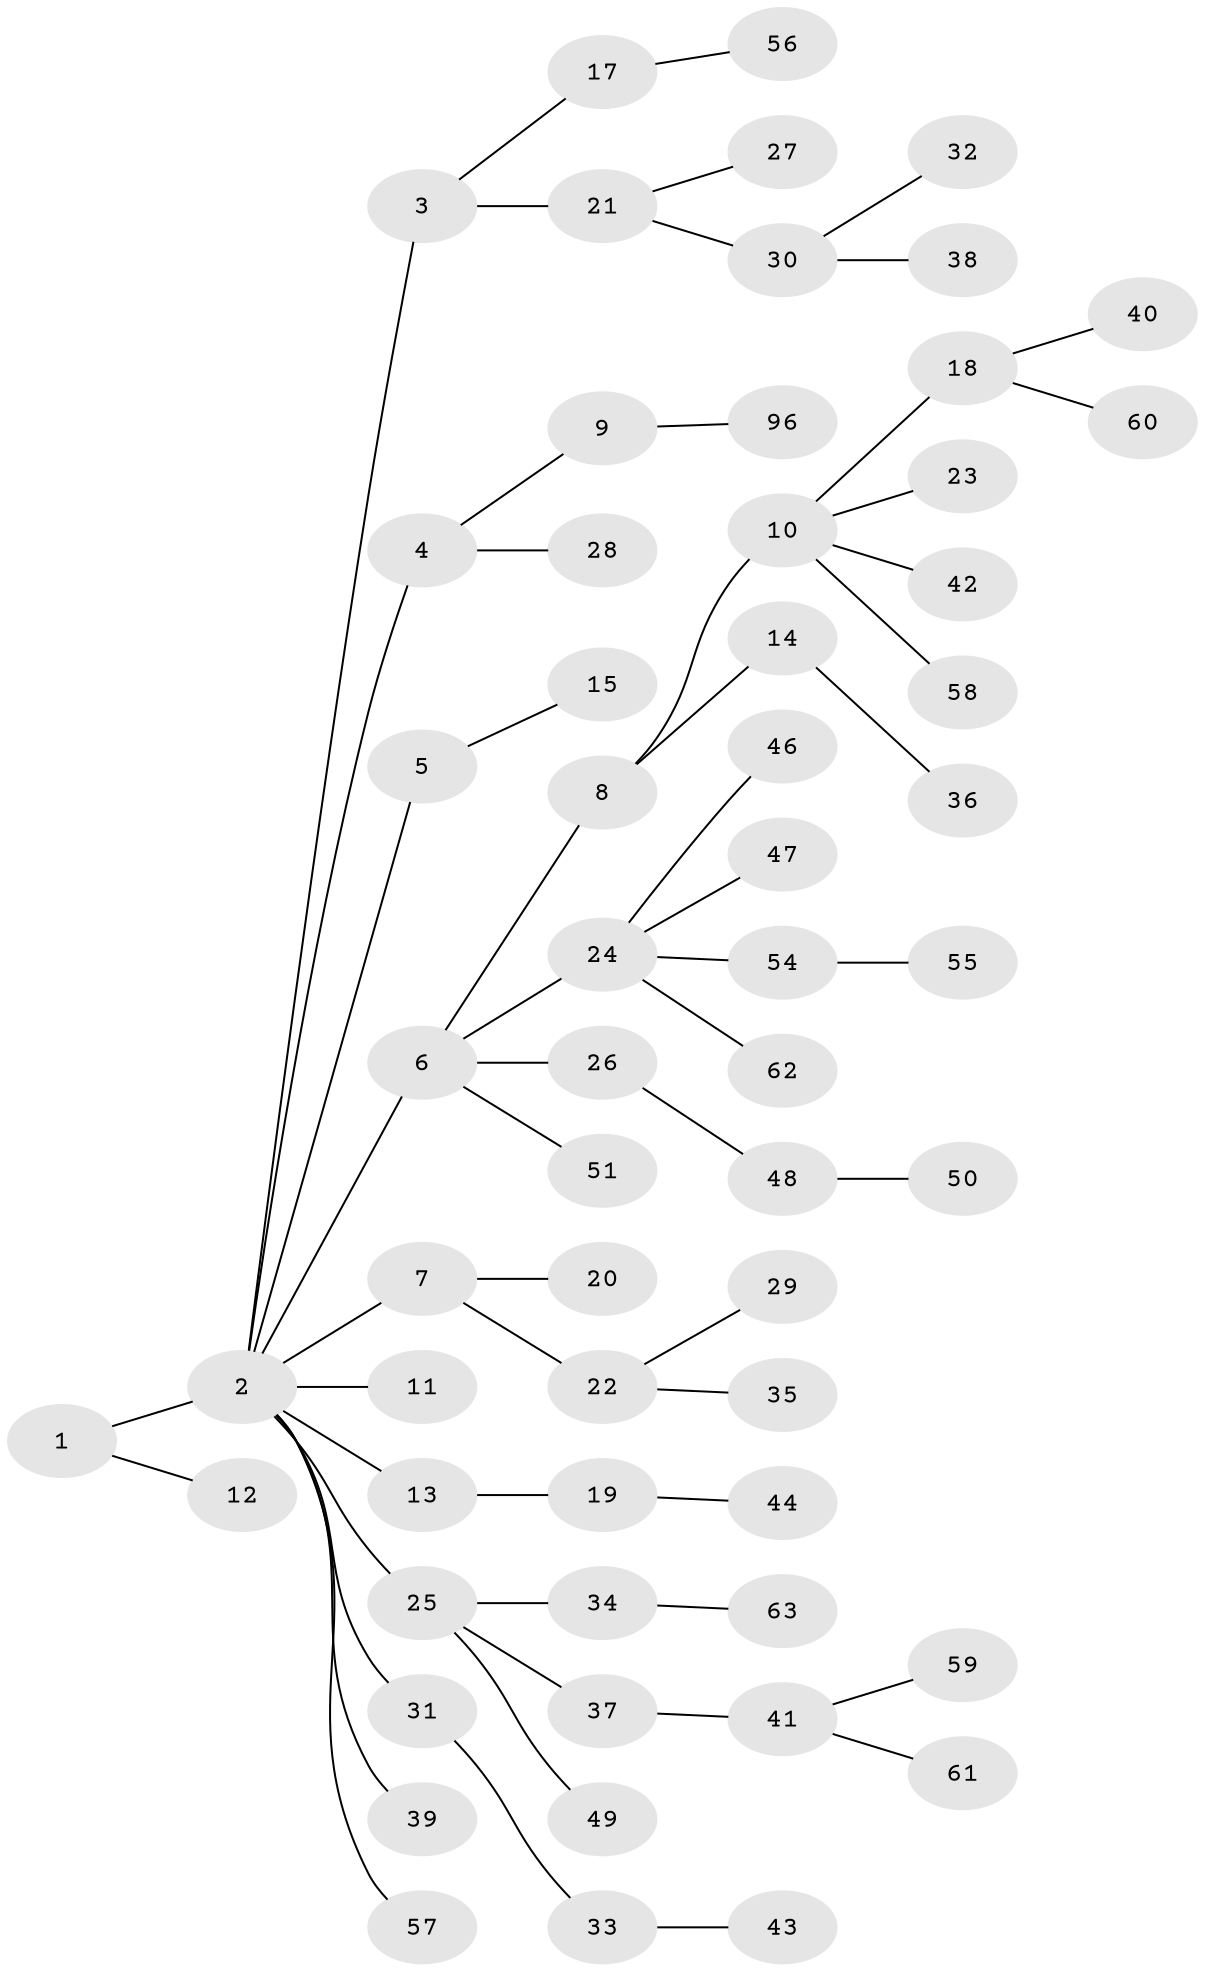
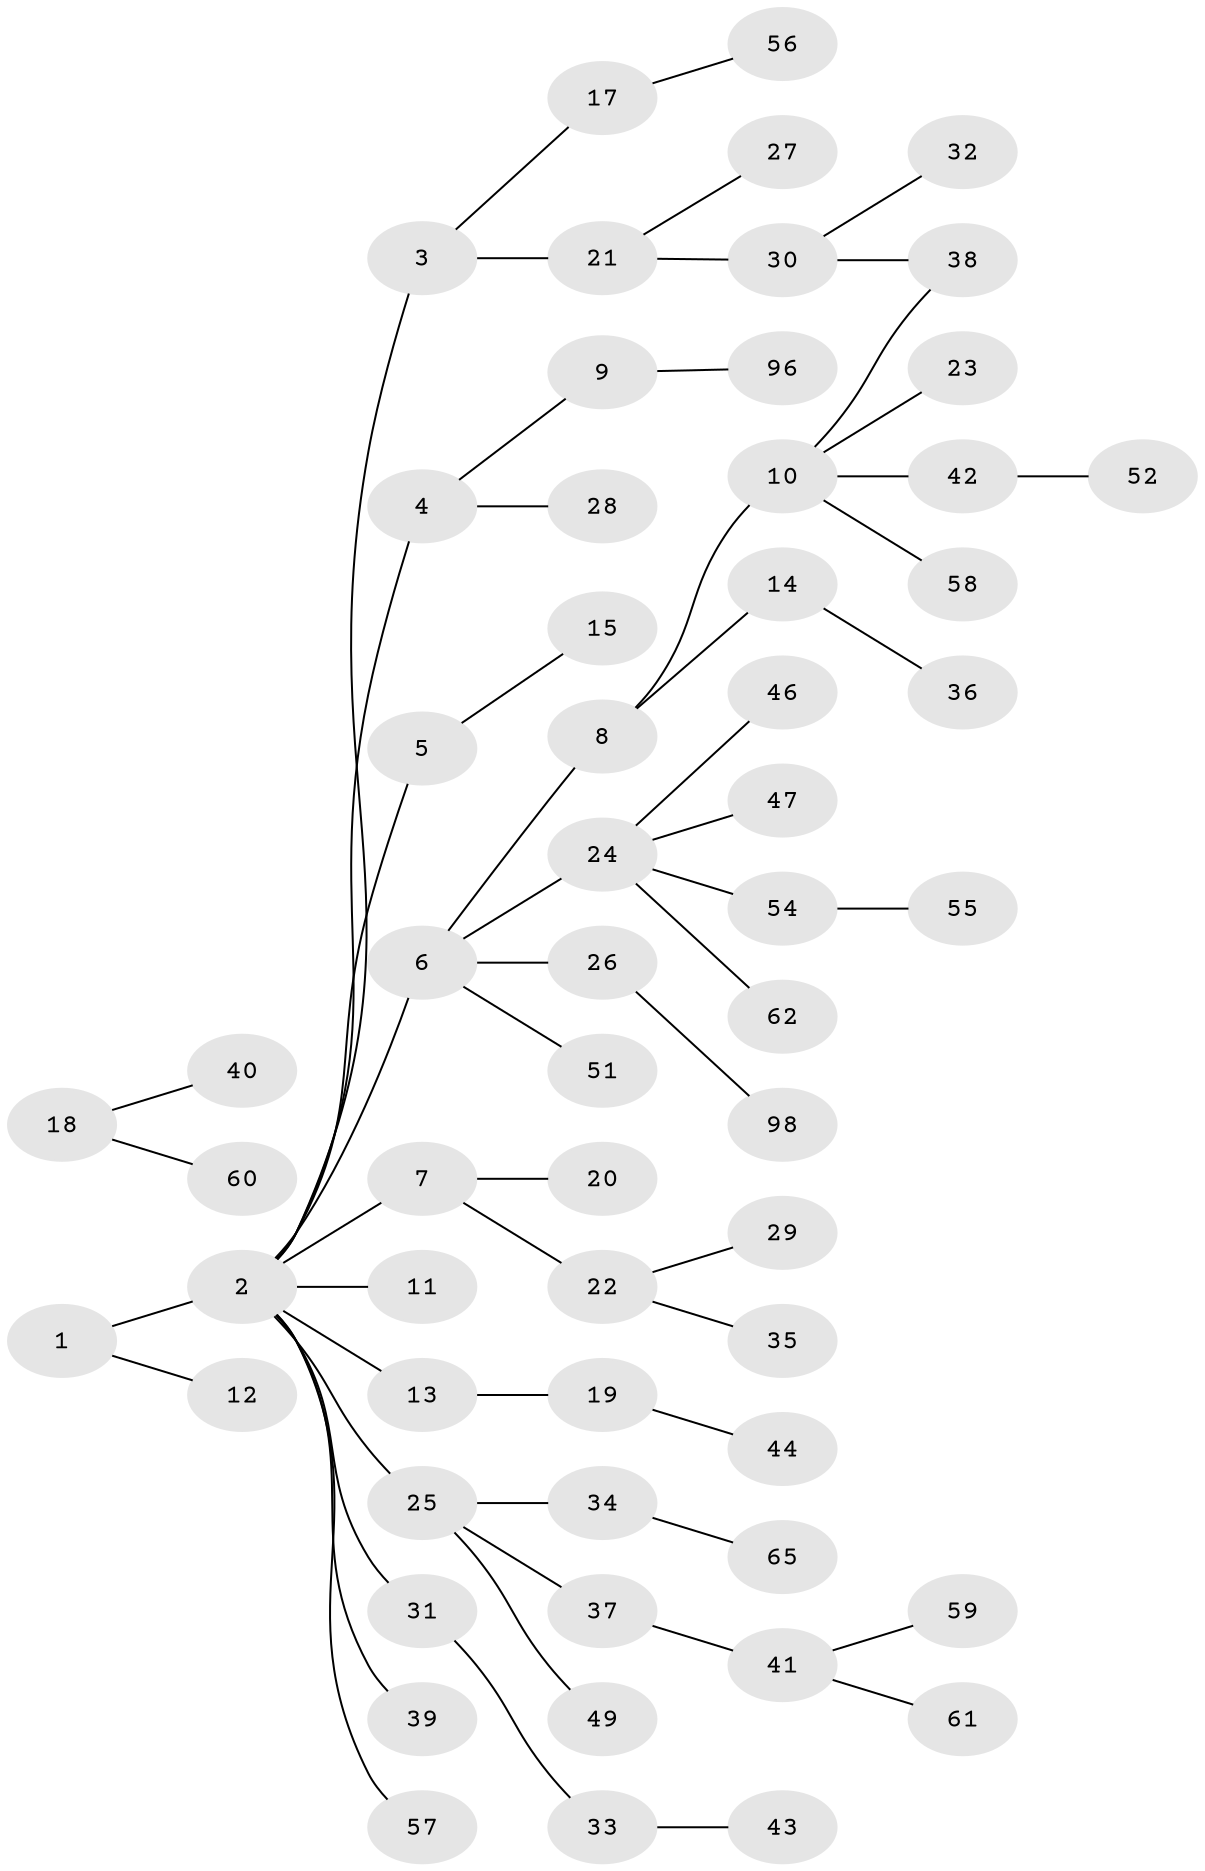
  graph {
    fontname="Courier Prime"
    rankdir=LR
    node [color=gray90 fontname="Courier Prime" style=filled]
    edge [fontname="Courier Prime"]
    1
    2
    12
    3
    4
    5
    6
    7
    11
    13
    25
    31
    39
    57
    17
    21
    9
    28
    15
    8
    24
    26
    51
    20
    22
    19
    34
    37
    49
    33
    56
    27
    30
    n34 [label=96]
    10
    14
    46
    47
    54
    62
-   48
+   48 [label=98]
    29
    35
    18
    23
    42
    58
    36
    40
    60
+   52
    44
    32
    38
    55
-   63
+   63 [label=65]
    41
-   50
    43
    59
    61
    1 -- 2
    1 -- 12
    2 -- 3
    2 -- 4
    2 -- 5
    2 -- 6
    2 -- 7
    2 -- 11
    2 -- 13
    2 -- 25
    2 -- 31
    2 -- 39
    2 -- 57
    3 -- 17
    3 -- 21
    4 -- 9
    4 -- 28
    5 -- 15
    6 -- 8
    6 -- 24
    6 -- 26
    6 -- 51
    7 -- 20
    7 -- 22
    13 -- 19
    25 -- 34
    25 -- 37
    25 -- 49
    31 -- 33
    17 -- 56
    21 -- 27
    21 -- 30
    9 -- n34
    8 -- 10
    8 -- 14
    24 -- 46
    24 -- 47
    24 -- 54
    24 -- 62
    26 -- 48
    22 -- 29
    22 -- 35
    19 -- 44
    34 -- 63
    37 -- 41
    33 -- 43
    30 -- 32
    30 -- 38
-   10 -- 18
+   10 -- 38
    10 -- 23
    10 -- 42
    10 -- 58
    14 -- 36
    54 -- 55
-   48 -- 50
    18 -- 40
    18 -- 60
+   42 -- 52
    41 -- 59
    41 -- 61
  }
